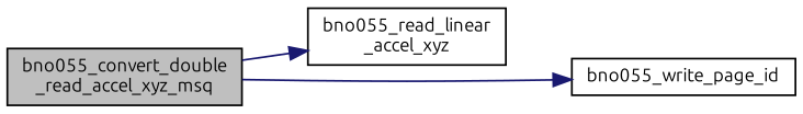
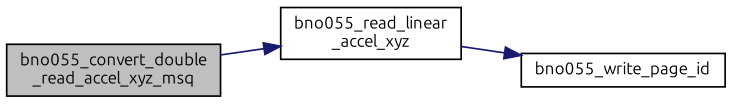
  digraph {
    fontname=Ubuntu
    rankdir=LR
    node [color=black fillcolor=white fontname=Ubuntu fontsize=10 shape=record style=filled]
    edge [color=midnightblue fontname=Ubuntu fontsize=10 labelfontname=Helvetica labelfontsize=10 style=solid]
    n1 [fillcolor=grey75 fontcolor=black height=0.2 label="bno055_convert_double\l_read_accel_xyz_msq" width=0.4]
    n2 [height=0.2 label="bno055_read_linear\l_accel_xyz" width=0.4]
    n3 [height=0.2 label=bno055_write_page_id width=0.4]
    n1 -> n2
-   n1 -> n3
+   n2 -> n3
  }
